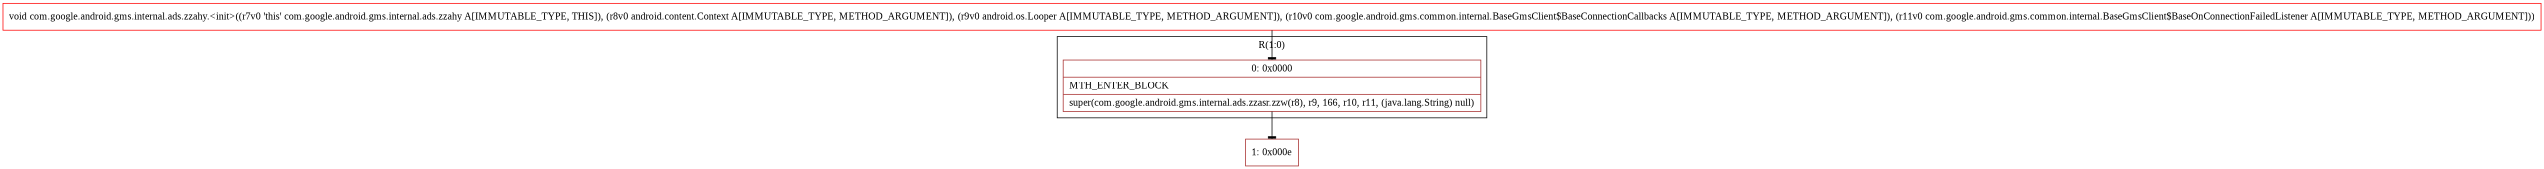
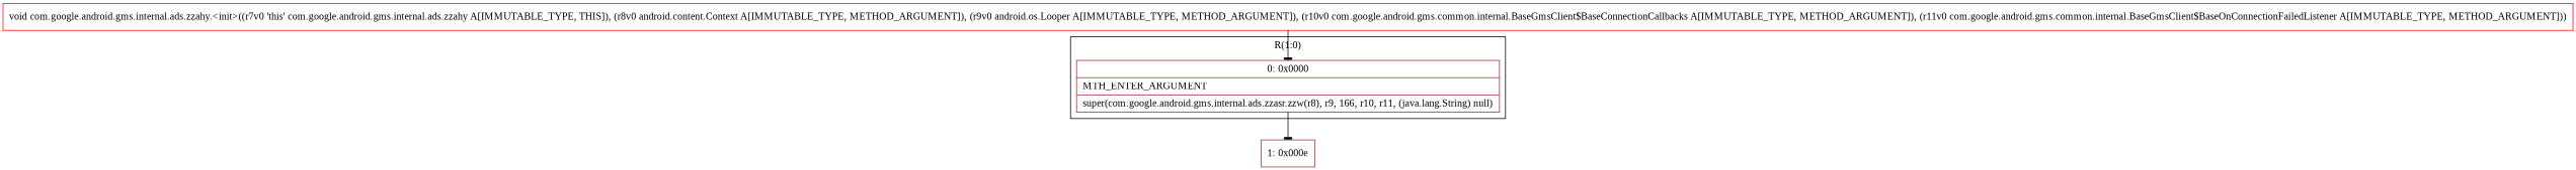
  digraph {
    fontname="Liberation Serif"
    node [color=brown shape=record fontname="Liberation Serif"]
    edge [arrowhead=tee fontname="Liberation Serif"]
-   n1 [label="{0\:\ 0x0000|MTH_ENTER_BLOCK\l|super(com.google.android.gms.internal.ads.zzasr.zzw(r8), r9, 166, r10, r11, (java.lang.String) null)\l}"]
+   n1 [label="{0\:\ 0x0000|MTH_ENTER_ARGUMENT\l|super(com.google.android.gms.internal.ads.zzasr.zzw(r8), r9, 166, r10, r11, (java.lang.String) null)\l}"]
    n2 [label="{1\:\ 0x000e}"]
    n3 [label="{void com.google.android.gms.internal.ads.zzahy.\<init\>((r7v0 'this' com.google.android.gms.internal.ads.zzahy A[IMMUTABLE_TYPE, THIS]), (r8v0 android.content.Context A[IMMUTABLE_TYPE, METHOD_ARGUMENT]), (r9v0 android.os.Looper A[IMMUTABLE_TYPE, METHOD_ARGUMENT]), (r10v0 com.google.android.gms.common.internal.BaseGmsClient$BaseConnectionCallbacks A[IMMUTABLE_TYPE, METHOD_ARGUMENT]), (r11v0 com.google.android.gms.common.internal.BaseGmsClient$BaseOnConnectionFailedListener A[IMMUTABLE_TYPE, METHOD_ARGUMENT])) }" color=red]
    subgraph cluster_1 {
      label="R(1:0)"
      n1
    }
    n1 -> n2
    n3 -> n1
  }
